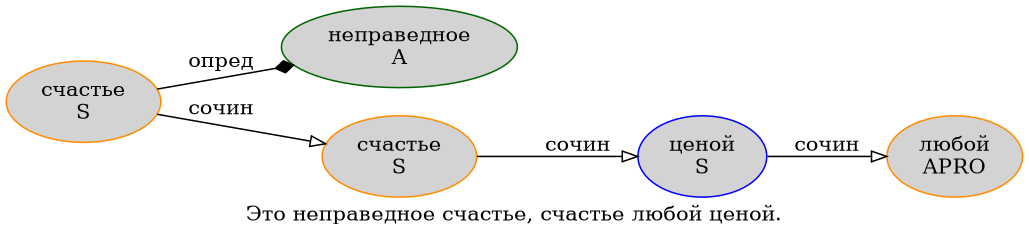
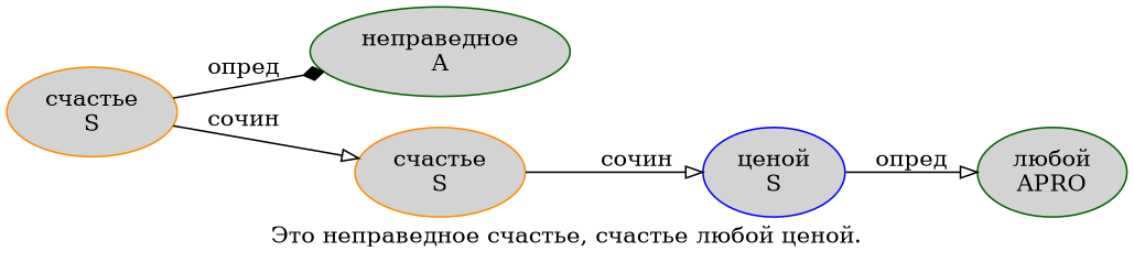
  digraph {
    label="Это неправедное счастье, счастье любой ценой."
    rankdir=LR
    node [color=darkgreen fillcolor=lightgray penwidth=1 shape=ellipse style=filled]
    edge [arrowhead=onormal]
    n1 [label="неправедное\nA"]
    n2 [color=darkorange label="счастье\nS"]
    n3 [color=darkorange label="счастье\nS"]
    n4 [color=blue label="ценой\nS"]
-   n5 [color=darkorange label="любой\nAPRO"]
+   n5 [label="любой\nAPRO"]
    n2 -> n1 [arrowhead=diamond label="опред"]
    n2 -> n3 [label="сочин"]
    n3 -> n4 [label="сочин"]
-   n4 -> n5 [label="сочин"]
+   n4 -> n5 [label="опред"]
  }
